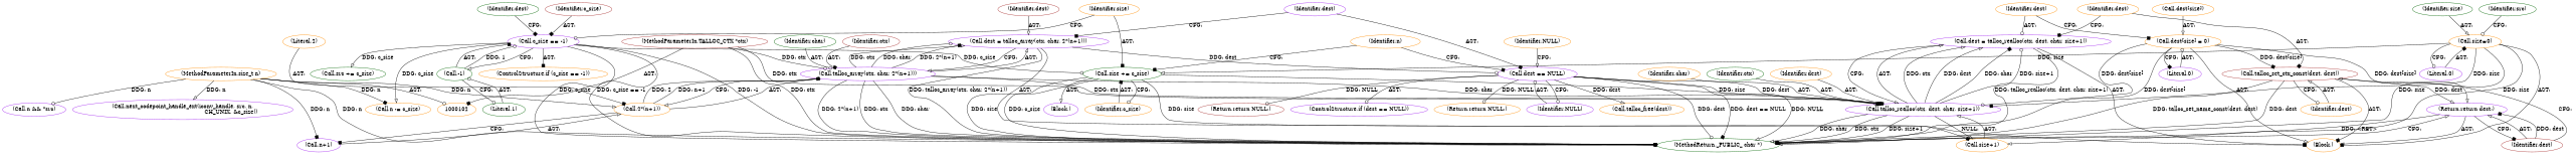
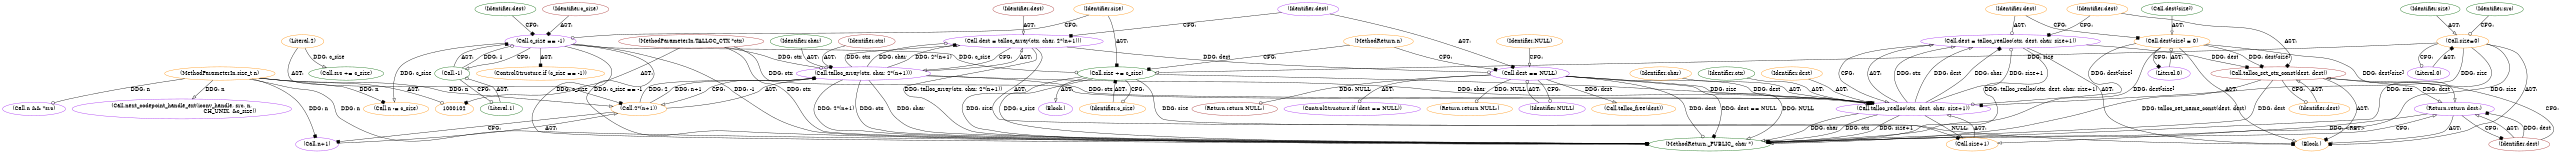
  digraph {
    node [color=darkorange]
    edge [arrowhead=onormal]
    n1 [color=brown label="(Call,talloc_set_ctx_const(dest, dest))"]
    n2 [color=purple label="(Return,return dest;)"]
    n3 [label="(Identifier,dest)"]
    n4 [color=darkgreen label="(MethodReturn,_PUBLIC_ char *)"]
    n5 [label="(Block,)"]
    n6 [color=brown label="(Identifier,dest)"]
    n7 [color=purple label="(Call,dest = talloc_realloc(ctx, dest, char, size+1))"]
    n8 [color=purple label="(Call,talloc_realloc(ctx, dest, char, size+1))"]
    n9 [label="(Call,size+1)"]
    n10 [color=purple label="(Call,talloc_array(ctx, char, 2*(n+1)))"]
    n11 [label="(Call,2*(n+1))"]
    n12 [color=purple label="(Call,dest = talloc_array(ctx, char, 2*(n+1)))"]
    n13 [color=purple label="(Call,n+1)"]
    n14 [color=purple label="(Call,dest == NULL)"]
    n15 [color=brown label="(MethodParameterIn,TALLOC_CTX *ctx)"]
    1000102
    n17 [label="(MethodParameterIn,size_t n)"]
    n18 [label="(Call,n -= c_size)"]
    n19 [color=purple label="(Call,n && *src)"]
    n20 [color=purple label="(Call,next_codepoint_handle_ext(iconv_handle, src, n,\n                                                          CH_UNIX, &c_size))"]
    n21 [label="(Call,dest[size] = 0)"]
    n22 [color=purple label="(Literal,0)"]
    n23 [color=brown label="(Return,return NULL;)"]
    n24 [color=purple label="(ControlStructure,if (dest == NULL))"]
    n25 [label="(Return,return NULL;)"]
    n26 [color=purple label="(Identifier,NULL)"]
    n27 [label="(Call,talloc_free(dest))"]
    n28 [label="(Call,size=0)"]
    n29 [color=darkgreen label="(Call,size += c_size)"]
    n30 [color=purple label="(Literal,0)"]
    n31 [color=purple label="(Block,)"]
    n32 [label="(Identifier,c_size)"]
    n33 [color=purple label="(Call,c_size == -1)"]
    n34 [color=darkgreen label="(Call,-1)"]
    n35 [label="(ControlStructure,if (c_size == -1))"]
    n36 [color=darkgreen label="(Call,src += c_size)"]
    n37 [color=darkgreen label="(Literal,1)"]
-   n38 [label="(Call,dest[size])"]
+   n38 [color=darkgreen label="(Call,dest[size])"]
    n39 [label="(Identifier,char)"]
    n40 [color=darkgreen label="(Identifier,ctx)"]
    n41 [color=darkgreen label="(Identifier,char)"]
    n42 [label="(Literal,2)"]
    n43 [color=darkgreen label="(Identifier,src)"]
    n44 [label="(Identifier,dest)"]
    n45 [label="(Identifier,size)"]
    n46 [label="(Identifier,dest)"]
    n47 [color=brown label="(Identifier,dest)"]
    n48 [color=darkgreen label="(Identifier,size)"]
-   n49 [label="(Identifier,n)"]
+   n49 [label="(MethodReturn,n)"]
    n50 [label="(Identifier,NULL)"]
    n51 [color=darkgreen label="(Identifier,dest)"]
    n52 [color=brown label="(Identifier,ctx)"]
    n53 [color=purple label="(Identifier,dest)"]
    n54 [label="(Identifier,dest)"]
    n55 [color=brown label="(Identifier,c_size)"]
    n1 -> n2 [label="DDG: dest"]
    n1 -> n3 [arrowhead=odot label="CFG: "]
    n1 -> n4 [label="DDG: talloc_set_name_const(dest, dest)"]
    n1 -> n4 [arrowhead=box label="DDG: dest"]
    n1 -> n5 [arrowhead=box label="AST: "]
    n2 -> n4 [arrowhead=odot label="DDG: <RET>"]
    n2 -> n5 [label="AST: "]
    n2 -> n6 [arrowhead=box label="CFG: "]
    n3 -> n1 [label="AST: "]
    n4 -> n2 [label="CFG: "]
    n6 -> n1 [label="CFG: "]
    n6 -> n2 [label="AST: "]
    n6 -> n2 [arrowhead=box label="DDG: dest"]
+   n7 -> n1 [arrowhead=box label="DDG: dest"]
    n7 -> n4 [label="DDG: talloc_realloc(ctx, dest, char, size+1)"]
    n7 -> n5 [arrowhead=box label="AST: "]
    n7 -> n8 [label="CFG: "]
    n8 -> n4 [arrowhead=box label="DDG: size+1"]
    n8 -> n4 [label="DDG: char"]
    n8 -> n4 [arrowhead=odot label="DDG: ctx"]
    n8 -> n7 [label="AST: "]
    n8 -> n7 [label="DDG: ctx"]
    n8 -> n7 [label="DDG: dest"]
    n8 -> n7 [arrowhead=box label="DDG: char"]
    n8 -> n7 [arrowhead=odot label="DDG: size+1"]
    n8 -> n9 [label="NULL: "]
    n9 -> n8 [label="AST: "]
    n10 -> n4 [label="DDG: ctx"]
    n10 -> n4 [label="DDG: char"]
    n10 -> n4 [arrowhead=odot label="DDG: 2*(n+1)"]
    n10 -> n8 [label="DDG: ctx"]
    n10 -> n8 [arrowhead=box label="DDG: char"]
    n10 -> n11 [label="CFG: "]
    n10 -> n12 [label="AST: "]
    n10 -> n12 [label="DDG: ctx"]
    n10 -> n12 [arrowhead=odot label="DDG: char"]
    n10 -> n12 [arrowhead=box label="DDG: 2*(n+1)"]
    n11 -> n10 [arrowhead=box label="AST: "]
    n11 -> n10 [label="DDG: 2"]
    n11 -> n10 [arrowhead=odot label="DDG: n+1"]
    n11 -> n13 [arrowhead=box label="CFG: "]
    n12 -> n4 [label="DDG: talloc_array(ctx, char, 2*(n+1))"]
    n12 -> n5 [arrowhead=box label="AST: "]
    n12 -> n10 [label="CFG: "]
    n12 -> n14 [arrowhead=odot label="DDG: dest"]
    n13 -> n11 [label="AST: "]
    n14 -> n4 [arrowhead=box label="DDG: dest == NULL"]
    n14 -> n4 [label="DDG: NULL"]
    n14 -> n4 [arrowhead=odot label="DDG: dest"]
    n14 -> n8 [arrowhead=box label="DDG: dest"]
    n14 -> n23 [arrowhead=odot label="DDG: NULL"]
    n14 -> n24 [arrowhead=odot label="AST: "]
    n14 -> n25 [arrowhead=odot label="DDG: NULL"]
    n14 -> n26 [arrowhead=odot label="CFG: "]
    n14 -> n27 [label="DDG: dest"]
    n15 -> n4 [arrowhead=odot label="DDG: ctx"]
    n15 -> n8 [arrowhead=box label="DDG: ctx"]
    n15 -> n10 [arrowhead=odot label="DDG: ctx"]
    n15 -> 1000102 [arrowhead=box label="AST: "]
    n17 -> n4 [arrowhead=box label="DDG: n"]
    n17 -> n11 [label="DDG: n"]
    n17 -> n13 [arrowhead=box label="DDG: n"]
    n17 -> 1000102 [arrowhead=odot label="AST: "]
    n17 -> n18 [arrowhead=box label="DDG: n"]
    n17 -> n19 [arrowhead=odot label="DDG: n"]
    n17 -> n20 [label="DDG: n"]
    n21 -> n1 [arrowhead=box label="DDG: dest[size]"]
    n21 -> n2 [label="DDG: dest[size]"]
    n21 -> n4 [arrowhead=box label="DDG: dest[size]"]
    n21 -> n5 [label="AST: "]
    n21 -> n8 [arrowhead=odot label="DDG: dest[size]"]
    n21 -> n22 [arrowhead=box label="CFG: "]
    n22 -> n21 [arrowhead=odot label="AST: "]
    n26 -> n14 [arrowhead=odot label="AST: "]
    n28 -> n4 [label="DDG: size"]
    n28 -> n5 [arrowhead=box label="AST: "]
    n28 -> n8 [arrowhead=box label="DDG: size"]
    n28 -> n9 [label="DDG: size"]
    n28 -> n29 [label="DDG: size"]
    n28 -> n30 [arrowhead=odot label="CFG: "]
    n29 -> n4 [arrowhead=odot label="DDG: size"]
    n29 -> n4 [arrowhead=odot label="DDG: c_size"]
    n29 -> n8 [arrowhead=box label="DDG: size"]
    n29 -> n9 [arrowhead=box label="DDG: size"]
    n29 -> n31 [label="AST: "]
    n29 -> n32 [arrowhead=odot label="CFG: "]
    n30 -> n28 [arrowhead=box label="AST: "]
    n32 -> n29 [arrowhead=box label="AST: "]
    n33 -> n4 [arrowhead=odot label="DDG: c_size == -1"]
    n33 -> n4 [label="DDG: -1"]
    n33 -> n4 [label="DDG: c_size"]
    n33 -> n18 [label="DDG: c_size"]
    n33 -> n29 [arrowhead=odot label="DDG: c_size"]
    n33 -> n34 [label="CFG: "]
    n33 -> n35 [arrowhead=box label="AST: "]
-   n33 -> n36 [label="DDG: c_size"]
+   n42 -> n36 [label="DDG: c_size"]
    n34 -> n33 [arrowhead=box label="AST: "]
    n34 -> n33 [arrowhead=odot label="DDG: 1"]
    n34 -> n37 [arrowhead=odot label="CFG: "]
    n37 -> n34 [arrowhead=odot label="AST: "]
    n38 -> n21 [label="AST: "]
    n39 -> n8 [arrowhead=odot label="AST: "]
    n40 -> n8 [arrowhead=odot label="AST: "]
    n41 -> n10 [arrowhead=odot label="AST: "]
    n42 -> n11 [arrowhead=box label="AST: "]
    n43 -> n28 [arrowhead=odot label="CFG: "]
    n44 -> n7 [arrowhead=odot label="AST: "]
    n44 -> n21 [arrowhead=box label="CFG: "]
    n45 -> n29 [arrowhead=box label="AST: "]
    n45 -> n33 [arrowhead=odot label="CFG: "]
    n46 -> n1 [arrowhead=box label="AST: "]
    n46 -> n7 [arrowhead=box label="CFG: "]
    n47 -> n12 [label="AST: "]
    n48 -> n28 [label="AST: "]
    n49 -> n14 [arrowhead=box label="CFG: "]
    n49 -> n29 [arrowhead=box label="CFG: "]
    n50 -> n14 [label="CFG: "]
    n51 -> n33 [arrowhead=box label="CFG: "]
    n52 -> n10 [arrowhead=box label="AST: "]
    n53 -> n12 [arrowhead=box label="CFG: "]
    n53 -> n14 [arrowhead=box label="AST: "]
    n54 -> n8 [label="AST: "]
    n55 -> n33 [arrowhead=box label="AST: "]
  }
